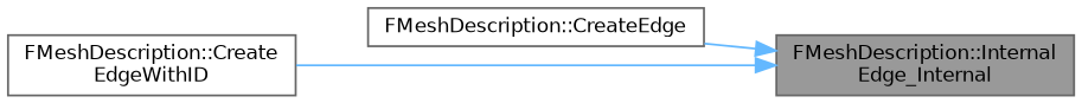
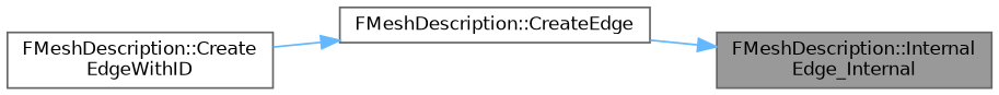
  digraph {
    rankdir=RL
    node [color=grey40 fillcolor=white fontname=Helvetica fontsize=10 shape=box style=filled]
    edge [color=steelblue1 dir=back fontname=Helvetica fontsize=10 labelfontname=Helvetica labelfontsize=10 style=solid]
    n1 [color=gray40 fillcolor=grey60 fontcolor=black height=0.2 label="FMeshDescription::Internal\lEdge_Internal" width=0.4]
    n2 [height=0.2 label="FMeshDescription::CreateEdge" width=0.4]
    n3 [height=0.2 label="FMeshDescription::Create\lEdgeWithID" width=0.4]
    n1 -> n2
-   n1 -> n3
+   n2 -> n3
  }
